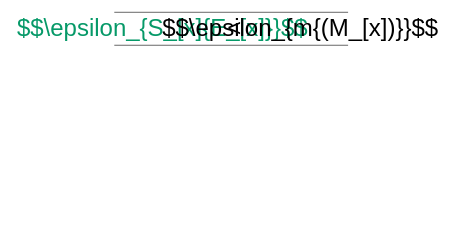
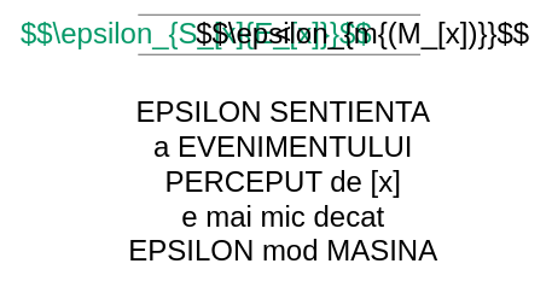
  <mxCell id="0" />
  <mxCell id="1" parent="0" />
  <mxCell id="2" value="&lt;font style=&quot;font-size: 40px&quot; color=&quot;#069968&quot;&gt;$$\epsilon_{S_[x]{E_[x]}}$$&lt;/font&gt;" style="text;html=1;align=center;verticalAlign=middle;resizable=0;points=[];autosize=1;strokeColor=none;fillColor=none;" vertex="1" parent="1"><mxGeometry x="20" y="30" width="500" height="30" as="geometry" /></mxCell>
  <mxCell id="3" value="&lt;font color=&quot;#000000&quot;&gt;&amp;lt;&lt;/font&gt;" style="text;html=1;align=center;verticalAlign=middle;resizable=0;points=[];autosize=1;strokeColor=none;fillColor=none;fontSize=40;fontColor=#069968;" vertex="1" parent="1"><mxGeometry x="370" y="20" width="40" height="50" as="geometry" /></mxCell>
  <mxCell id="4" value="$$\epsilon_{m{(M_[x])}}$$" style="text;html=1;align=center;verticalAlign=middle;resizable=0;points=[];autosize=1;strokeColor=none;fillColor=none;fontSize=40;fontColor=#000000;" vertex="1" parent="1"><mxGeometry x="260" y="20" width="480" height="50" as="geometry" /></mxCell>
+ <mxCell id="5" value="EPSILON SENTIENTA&lt;br&gt;a EVENIMENTULUI&lt;br&gt;PERCEPUT de [x]&lt;br&gt;e mai mic decat&lt;br&gt;EPSILON mod MASINA" style="text;html=1;align=center;verticalAlign=middle;resizable=0;points=[];autosize=1;strokeColor=none;fillColor=none;fontSize=40;fontColor=#000000;" vertex="1" parent="1"><mxGeometry x="170" y="125" width="440" height="250" as="geometry" /></mxCell>
  <mxCell id="6" value="" style="endArrow=none;html=1;rounded=0;fontSize=40;fontColor=#000000;" edge="1" parent="1"><mxGeometry width="50" height="50" relative="1" as="geometry"><mxPoint x="190" y="75" as="sourcePoint" /><mxPoint x="580" y="75" as="targetPoint" /></mxGeometry></mxCell>
  <mxCell id="7" value="" style="endArrow=none;html=1;rounded=0;fontSize=40;fontColor=#000000;" edge="1" parent="1"><mxGeometry width="50" height="50" relative="1" as="geometry"><mxPoint x="190" y="20" as="sourcePoint" /><mxPoint x="580" y="20" as="targetPoint" /></mxGeometry></mxCell>
